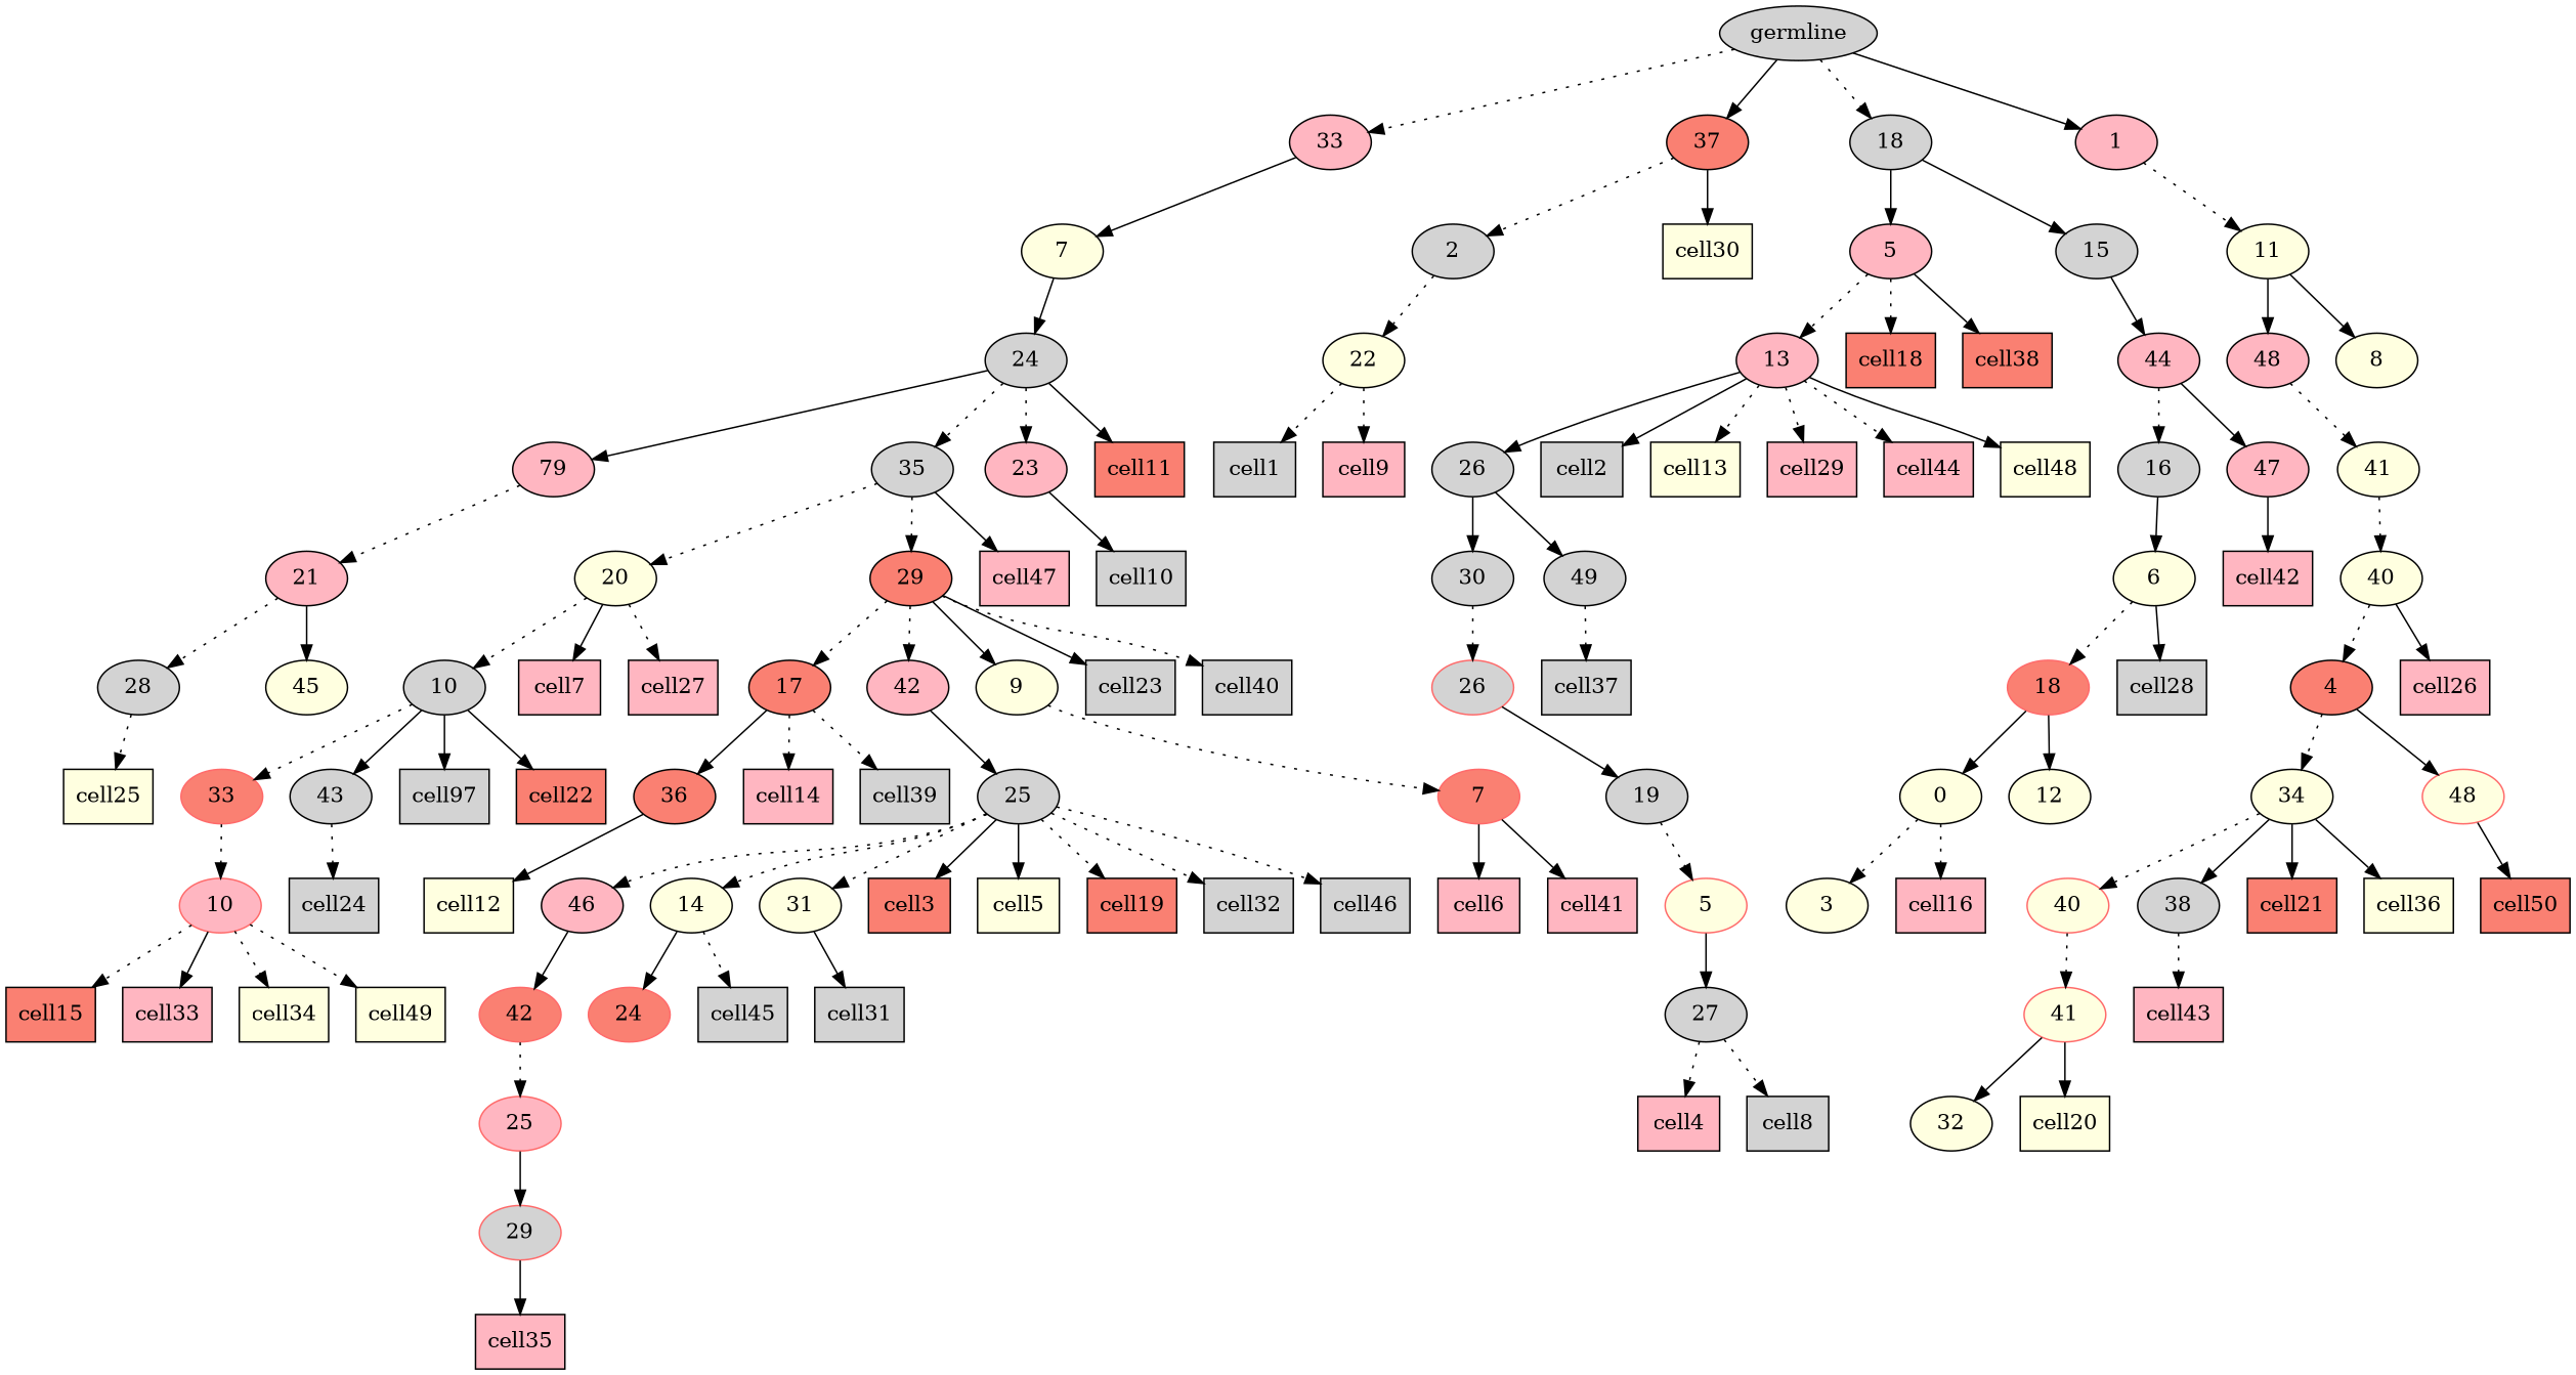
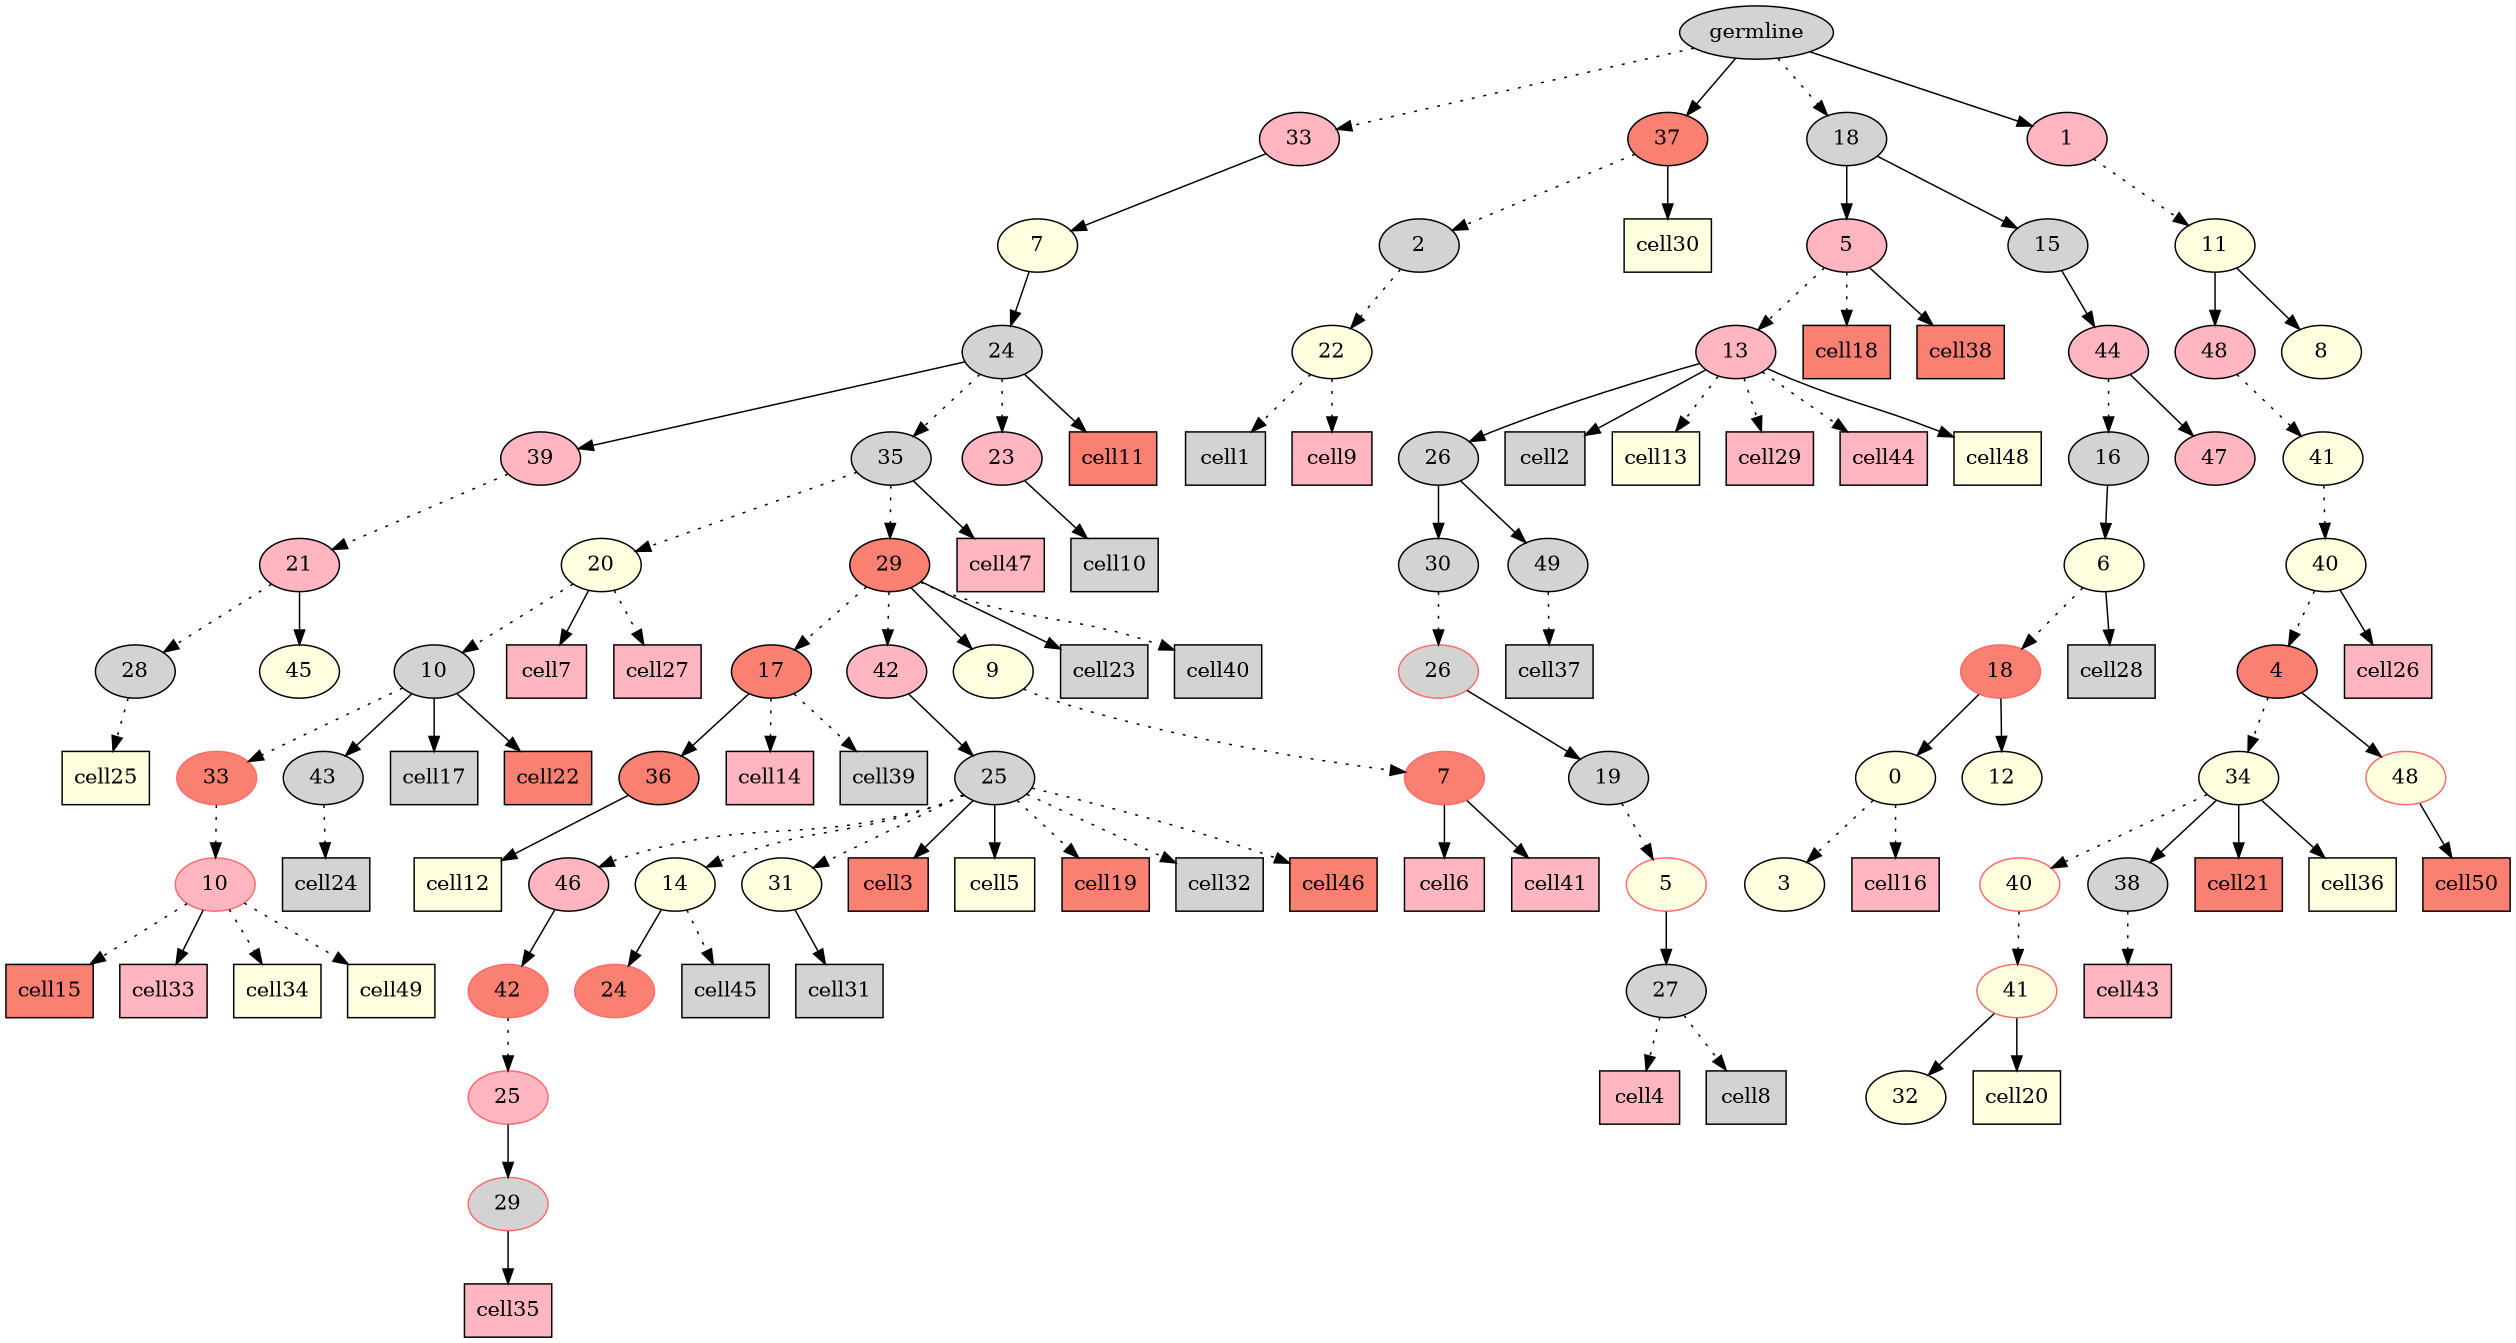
  digraph {
    node [fillcolor=lightgrey style=filled]
    edge [style=dotted]
    n1 [fillcolor=lightpink label=21]
    n2 [label=28]
    n3 [fillcolor=lightyellow label=45]
    cell25 [fillcolor=lightyellow shape=box]
-   n5 [fillcolor=lightpink label=79]
+   n5 [fillcolor=lightpink label=39]
    n6 [color=indianred1 fillcolor=salmon label=33]
    n7 [color=indianred1 fillcolor=lightpink label=10]
    cell15 [fillcolor=salmon shape=box]
    cell33 [fillcolor=lightpink shape=box]
    cell34 [fillcolor=lightyellow shape=box]
    cell49 [fillcolor=lightyellow shape=box]
    n12 [label=10]
    n13 [label=43]
-   cell17 [shape=box label=cell97]
+   cell17 [shape=box]
    cell22 [fillcolor=salmon shape=box]
    cell24 [shape=box]
    n17 [fillcolor=lightyellow label=20]
    cell7 [fillcolor=lightpink shape=box]
    cell27 [fillcolor=lightpink shape=box]
    n20 [fillcolor=salmon label=17]
    n21 [fillcolor=salmon label=36]
    cell14 [fillcolor=lightpink shape=box]
    cell39 [shape=box]
    cell12 [fillcolor=lightyellow shape=box]
    n25 [color=indianred1 fillcolor=lightpink label=25]
    n26 [color=indianred1 label=29]
    cell35 [fillcolor=lightpink shape=box]
    n28 [color=indianred1 fillcolor=salmon label=42]
    n29 [fillcolor=lightpink label=46]
    n30 [fillcolor=lightyellow label=14]
    n31 [color=indianred1 fillcolor=salmon label=24]
    cell45 [shape=box]
    n33 [label=25]
    n34 [fillcolor=lightyellow label=31]
    cell3 [fillcolor=salmon shape=box]
    cell5 [fillcolor=lightyellow shape=box]
    cell19 [fillcolor=salmon shape=box]
    cell32 [shape=box]
-   cell46 [shape=box]
+   cell46 [fillcolor=salmon shape=box]
    cell31 [shape=box]
    n41 [fillcolor=lightpink label=42]
    n42 [fillcolor=lightyellow label=9]
    n43 [color=indianred1 fillcolor=salmon label=7]
    cell6 [fillcolor=lightpink shape=box]
    cell41 [fillcolor=lightpink shape=box]
    n46 [fillcolor=salmon label=29]
    cell23 [shape=box]
    cell40 [shape=box]
    n49 [label=35]
    cell47 [fillcolor=lightpink shape=box]
    n51 [label=24]
    n52 [fillcolor=lightpink label=23]
    cell11 [fillcolor=salmon shape=box]
    cell10 [shape=box]
    n55 [fillcolor=lightyellow label=7]
    n56 [fillcolor=lightpink label=33]
    n57 [label=2]
    n58 [fillcolor=lightyellow label=22]
    cell1 [shape=box]
    cell9 [fillcolor=lightpink shape=box]
    n61 [fillcolor=salmon label=37]
    cell30 [fillcolor=lightyellow shape=box]
    n63 [color=indianred1 fillcolor=lightyellow label=5]
    n64 [label=27]
    cell4 [fillcolor=lightpink shape=box]
    cell8 [shape=box]
    n67 [label=19]
    n68 [color=indianred1 label=26]
    n69 [label=30]
    n70 [label=26]
    n71 [label=49]
    cell37 [shape=box]
    n73 [fillcolor=lightpink label=13]
    cell2 [shape=box]
    cell13 [fillcolor=lightyellow shape=box]
    cell29 [fillcolor=lightpink shape=box]
    cell44 [fillcolor=lightpink shape=box]
    cell48 [fillcolor=lightyellow shape=box]
    n79 [fillcolor=lightpink label=5]
    cell18 [fillcolor=salmon shape=box]
    cell38 [fillcolor=salmon shape=box]
    n82 [fillcolor=lightyellow label=0]
    n83 [fillcolor=lightyellow label=3]
    cell16 [fillcolor=lightpink shape=box]
    n85 [color=indianred1 fillcolor=salmon label=18]
    n86 [fillcolor=lightyellow label=12]
    n87 [fillcolor=lightyellow label=6]
    cell28 [shape=box]
    n89 [label=16]
    n90 [fillcolor=lightpink label=44]
    n91 [fillcolor=lightpink label=47]
-   cell42 [fillcolor=lightpink shape=box]
    n93 [label=15]
    n94 [label=18]
    n95 [color=indianred1 fillcolor=lightyellow label=41]
    n96 [fillcolor=lightyellow label=32]
    cell20 [fillcolor=lightyellow shape=box]
    n98 [color=indianred1 fillcolor=lightyellow label=40]
    n99 [fillcolor=lightyellow label=34]
    n100 [label=38]
    cell21 [fillcolor=salmon shape=box]
    cell36 [fillcolor=lightyellow shape=box]
    cell43 [fillcolor=lightpink shape=box]
    n104 [fillcolor=salmon label=4]
    n105 [color=indianred1 fillcolor=lightyellow label=48]
    cell50 [fillcolor=salmon shape=box]
    n107 [fillcolor=lightyellow label=40]
    cell26 [fillcolor=lightpink shape=box]
    n109 [fillcolor=lightyellow label=41]
    n110 [fillcolor=lightpink label=48]
    n111 [fillcolor=lightyellow label=11]
    n112 [fillcolor=lightyellow label=8]
    n113 [fillcolor=lightpink label=1]
    n114 [label=germline]
    n1 -> n2
    n1 -> n3 [style=solid]
    n2 -> cell25
    n5 -> n1
    n6 -> n7
    n7 -> cell15
    n7 -> cell33 [style=solid]
    n7 -> cell34
    n7 -> cell49
    n12 -> n6
    n12 -> n13 [style=solid]
    n12 -> cell17 [style=solid]
    n12 -> cell22 [style=solid]
    n13 -> cell24
    n17 -> n12
    n17 -> cell7 [style=solid]
    n17 -> cell27
    n20 -> n21 [style=solid]
    n20 -> cell14
    n20 -> cell39
    n21 -> cell12 [style=solid]
    n25 -> n26 [style=solid]
    n26 -> cell35 [style=solid]
    n28 -> n25
    n29 -> n28 [style=solid]
    n30 -> n31 [style=solid]
    n30 -> cell45
    n33 -> n29
    n33 -> n30
    n33 -> n34
    n33 -> cell3 [style=solid]
    n33 -> cell5 [style=solid]
    n33 -> cell19
    n33 -> cell32
    n33 -> cell46
    n34 -> cell31 [style=solid]
    n41 -> n33 [style=solid]
    n42 -> n43
    n43 -> cell6 [style=solid]
    n43 -> cell41 [style=solid]
    n46 -> n20
    n46 -> n41
    n46 -> n42 [style=solid]
    n46 -> cell23 [style=solid]
    n46 -> cell40
    n49 -> n17
    n49 -> n46
    n49 -> cell47 [style=solid]
    n51 -> n5 [style=solid]
    n51 -> n49
    n51 -> n52
    n51 -> cell11 [style=solid]
    n52 -> cell10 [style=solid]
    n55 -> n51 [style=solid]
    n56 -> n55 [style=solid]
    n57 -> n58
    n58 -> cell1
    n58 -> cell9
    n61 -> n57
    n61 -> cell30 [style=solid]
    n63 -> n64 [style=solid]
    n64 -> cell4
    n64 -> cell8
    n67 -> n63
    n68 -> n67 [style=solid]
    n69 -> n68
    n70 -> n69 [style=solid]
    n70 -> n71 [style=solid]
    n71 -> cell37
    n73 -> n70 [style=solid]
    n73 -> cell2 [style=solid]
    n73 -> cell13
    n73 -> cell29
    n73 -> cell44
    n73 -> cell48 [style=solid]
    n79 -> n73
    n79 -> cell18
    n79 -> cell38 [style=solid]
    n82 -> n83
    n82 -> cell16
    n85 -> n82 [style=solid]
    n85 -> n86 [style=solid]
    n87 -> n85
    n87 -> cell28 [style=solid]
    n89 -> n87 [style=solid]
    n90 -> n89
    n90 -> n91 [style=solid]
-   n91 -> cell42 [style=solid]
    n93 -> n90 [style=solid]
    n94 -> n79 [style=solid]
    n94 -> n93 [style=solid]
    n95 -> n96 [style=solid]
    n95 -> cell20 [style=solid]
    n98 -> n95
    n99 -> n98
    n99 -> n100 [style=solid]
    n99 -> cell21 [style=solid]
    n99 -> cell36 [style=solid]
    n100 -> cell43
    n104 -> n99
    n104 -> n105 [style=solid]
    n105 -> cell50 [style=solid]
    n107 -> n104
    n107 -> cell26 [style=solid]
    n109 -> n107
    n110 -> n109
    n111 -> n110 [style=solid]
    n111 -> n112 [style=solid]
    n113 -> n111
    n114 -> n56
    n114 -> n61 [style=solid]
    n114 -> n94
    n114 -> n113 [style=solid]
  }
